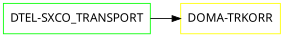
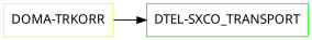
  digraph {
    rankdir=LR
    fontname="Noto Sans"
    node [shape=box fontname="Noto Sans"]
    "DTEL-SXCO_TRANSPORT" [color=green]
    "DOMA-TRKORR" [color=yellow]
-   "DTEL-SXCO_TRANSPORT" -> "DOMA-TRKORR" [fontname="Noto Sans"]
+   "DOMA-TRKORR" -> "DTEL-SXCO_TRANSPORT" [fontname="Noto Sans"]
  }
